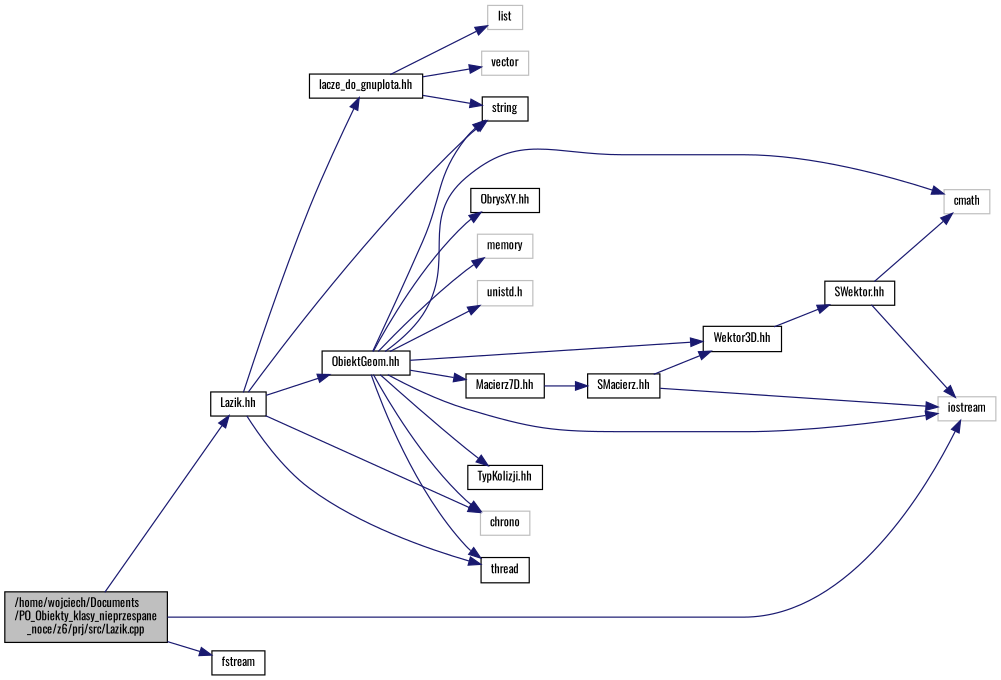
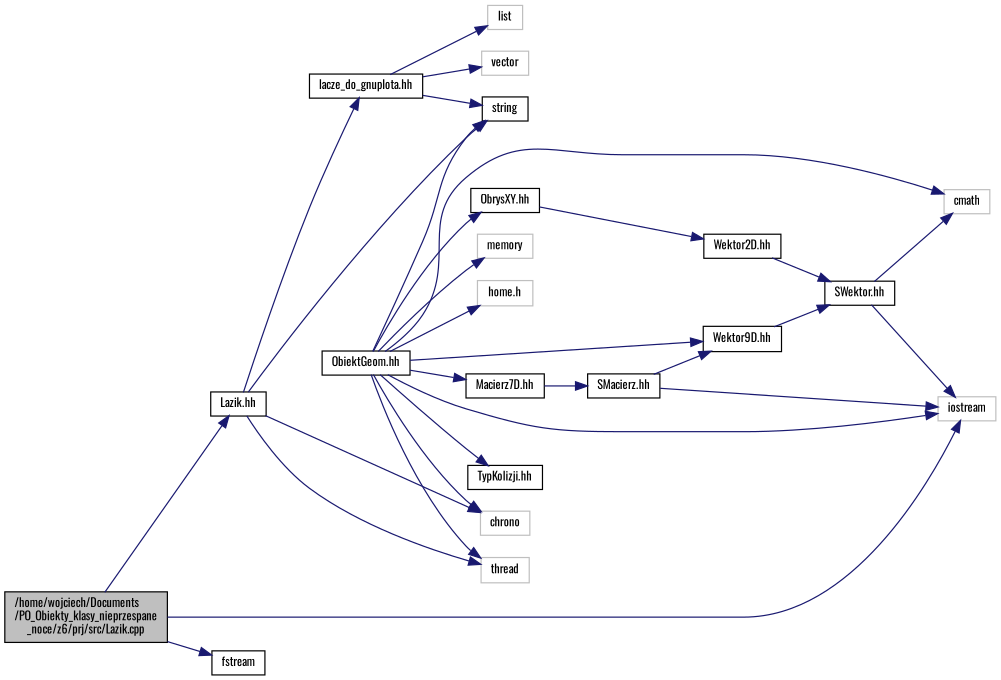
  digraph {
    fontname=Oswald
    rankdir=LR
    node [color=black fillcolor=white fontname=Oswald fontsize=10 shape=record style=filled]
    edge [color=midnightblue fontname=Oswald fontsize=10 labelfontname=Helvetica labelfontsize=10 style=solid]
    n1 [fillcolor=grey75 fontcolor=black height=0.2 label="/home/wojciech/Documents\l/PO_Obiekty_klasy_nieprzespane\l_noce/z6/prj/src/Lazik.cpp" width=0.4]
    n2 [color=grey75 height=0.2 label=iostream width=0.4]
    n3 [height=0.2 label=fstream width=0.4]
    n4 [height=0.2 label="Lazik.hh" width=0.4]
    n5 [height=0.2 label=string width=0.4]
    n6 [color=grey75 height=0.2 label=chrono width=0.4]
-   n7 [height=0.2 label=thread width=0.4]
+   n7 [color=grey75 height=0.2 label=thread width=0.4]
    n8 [height=0.2 label="ObiektGeom.hh" width=0.4]
    n9 [height=0.2 label="lacze_do_gnuplota.hh" width=0.4]
    n10 [color=grey75 height=0.2 label=cmath width=0.4]
    n11 [color=grey75 height=0.2 label=memory width=0.4]
-   n12 [color=grey75 height=0.2 label="unistd.h" width=0.4]
-   n13 [height=0.2 label="Wektor3D.hh" width=0.4]
+   n12 [color=grey75 height=0.2 label="home.h" width=0.4]
+   n13 [height=0.2 label="Wektor9D.hh" width=0.4]
    n14 [height=0.2 label="Macierz7D.hh" width=0.4]
    n15 [height=0.2 label="ObrysXY.hh" width=0.4]
    n16 [height=0.2 label="TypKolizji.hh" width=0.4]
    n17 [color=grey75 height=0.2 label=list width=0.4]
    n18 [color=grey75 height=0.2 label=vector width=0.4]
    n19 [height=0.2 label="SWektor.hh" width=0.4]
    n20 [height=0.2 label="SMacierz.hh" width=0.4]
+   n21 [height=0.2 label="Wektor2D.hh" width=0.4]
    n1 -> n2
    n1 -> n3
    n1 -> n4
    n4 -> n5
    n4 -> n6
    n4 -> n7
-   n4 -> n8
    n4 -> n9
    n8 -> n2
    n8 -> n5
    n8 -> n6
    n8 -> n7
    n8 -> n10
    n8 -> n11
    n8 -> n12
    n8 -> n13
    n8 -> n14
    n8 -> n15
    n8 -> n16
    n9 -> n5
    n9 -> n17
    n9 -> n18
    n13 -> n19
    n14 -> n20
+   n15 -> n21
    n19 -> n2
    n19 -> n10
    n20 -> n2
    n20 -> n13
+   n21 -> n19
  }
